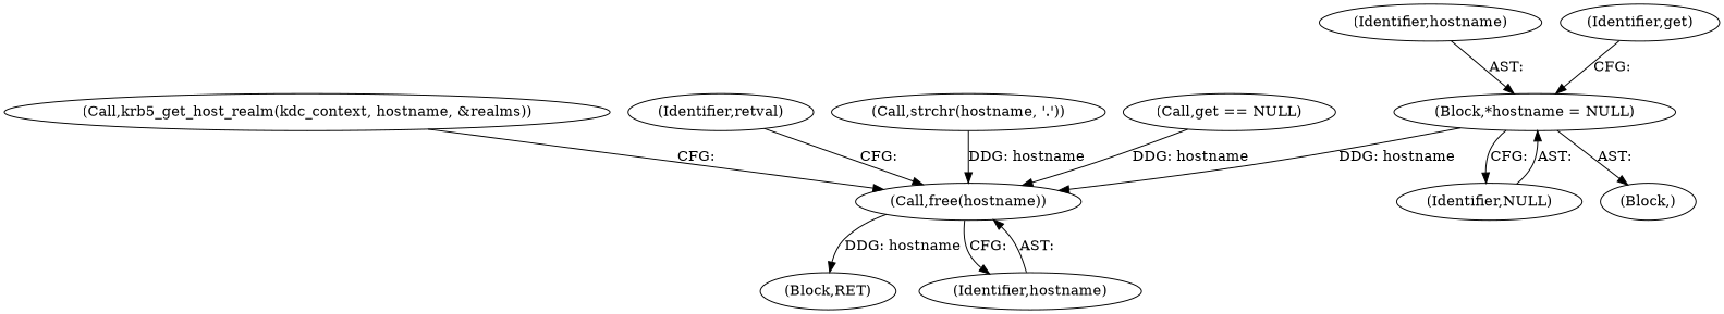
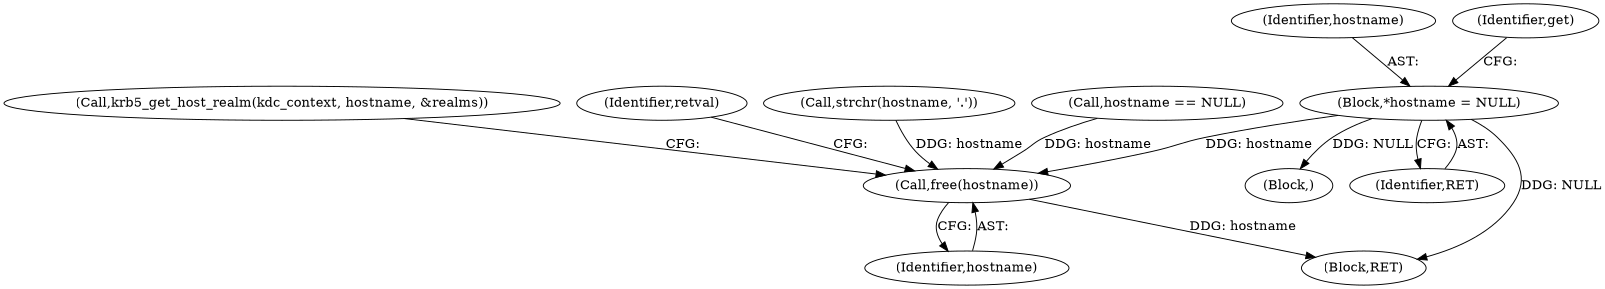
  digraph {
    n1 [label="(Block,*hostname = NULL)"]
    n2 [label="(Call,free(hostname))"]
-   n3 [label="(Identifier,NULL)"]
+   n3 [label="(Identifier,RET)"]
    n4 [label="(Block,RET)"]
    n5 [label="(Block,)"]
    n6 [label="(Identifier,hostname)"]
    n7 [label="(Call,krb5_get_host_realm(kdc_context, hostname, &realms))"]
    n8 [label="(Identifier,retval)"]
    n9 [label="(Identifier,hostname)"]
    n10 [label="(Call,strchr(hostname, '.'))"]
-   n11 [label="(Call,get == NULL)"]
+   n11 [label="(Call,hostname == NULL)"]
    n12 [label="(Identifier,get)"]
    n1 -> n2 [label="DDG: hostname"]
    n1 -> n3 [label="CFG: "]
-   n1 -> n5 [label="AST: "]
+   n1 -> n4 [label="DDG: NULL"]
+   n1 -> n5 [label="DDG: NULL"]
    n2 -> n4 [label="DDG: hostname"]
    n2 -> n6 [label="CFG: "]
    n3 -> n1 [label="AST: "]
    n6 -> n2 [label="AST: "]
    n7 -> n2 [label="CFG: "]
    n8 -> n2 [label="CFG: "]
    n9 -> n1 [label="AST: "]
    n10 -> n2 [label="DDG: hostname"]
    n11 -> n2 [label="DDG: hostname"]
    n12 -> n1 [label="CFG: "]
  }
